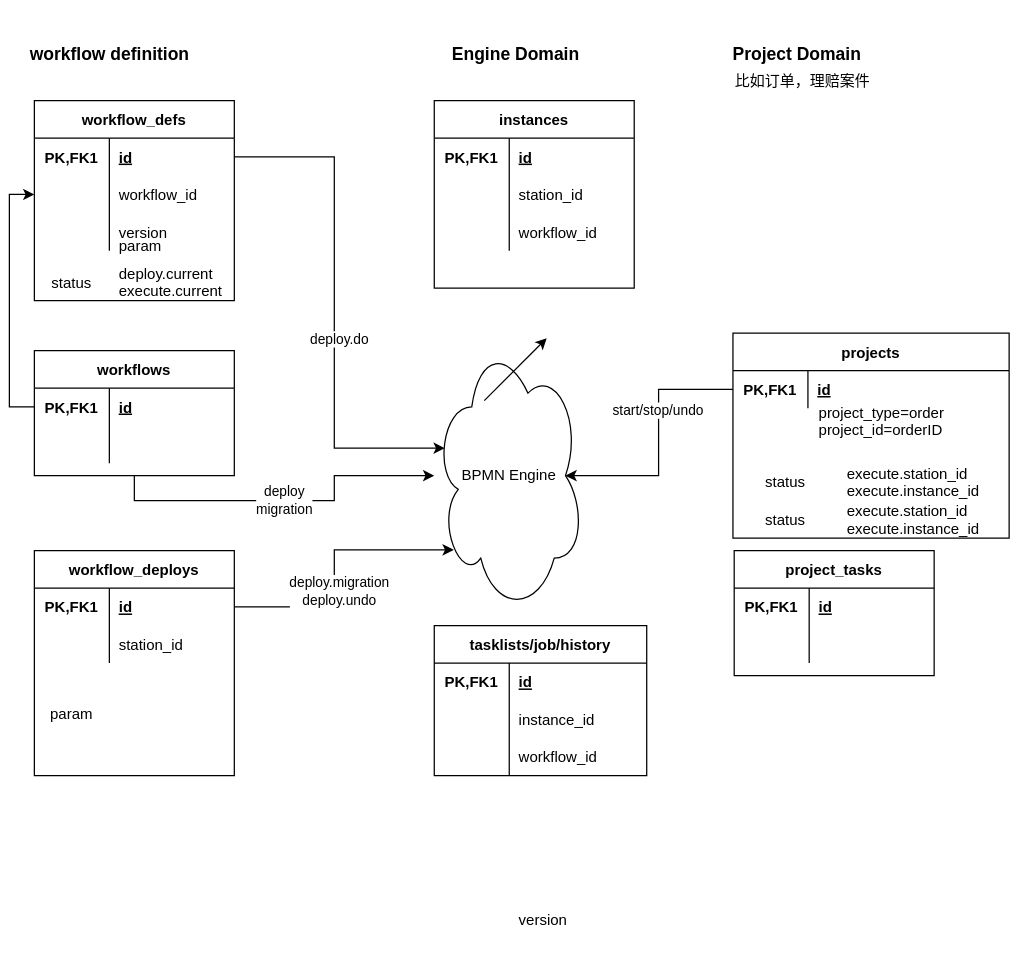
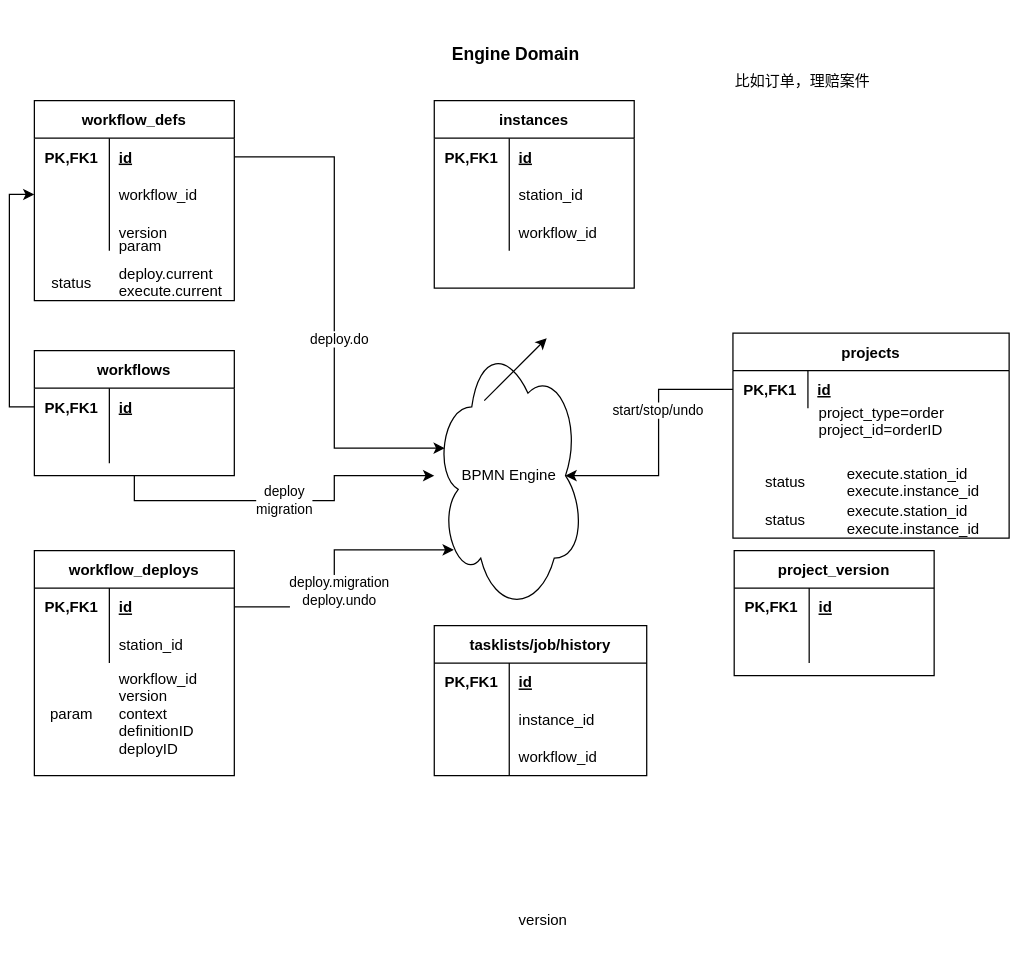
  <mxCell id="0" />
  <mxCell id="1" parent="0" />
- <mxCell id="2" value="&lt;font style=&quot;font-size: 14px&quot;&gt;workflow definition&lt;/font&gt;" style="text;strokeColor=none;fillColor=none;html=1;fontSize=24;fontStyle=1;verticalAlign=middle;align=center;" vertex="1" parent="1"><mxGeometry x="20" y="20" width="120" height="40" as="geometry" /></mxCell>
  <mxCell id="3" value="deploy&lt;br&gt;migration" style="edgeStyle=orthogonalEdgeStyle;rounded=0;orthogonalLoop=1;jettySize=auto;html=1;exitX=0.5;exitY=1;exitDx=0;exitDy=0;" edge="1" parent="1" source="4" target="63"><mxGeometry relative="1" as="geometry" /></mxCell>
  <mxCell id="4" value="workflows" style="shape=table;startSize=30;container=1;collapsible=1;childLayout=tableLayout;fixedRows=1;rowLines=0;fontStyle=1;align=center;resizeLast=1;" vertex="1" parent="1"><mxGeometry x="20" y="280" width="160" height="100" as="geometry" /></mxCell>
  <mxCell id="5" value="" style="shape=partialRectangle;collapsible=0;dropTarget=0;pointerEvents=0;fillColor=none;top=0;left=0;bottom=0;right=0;points=[[0,0.5],[1,0.5]];portConstraint=eastwest;" vertex="1" parent="4"><mxGeometry y="30" width="160" height="30" as="geometry" /></mxCell>
  <mxCell id="6" value="PK,FK1" style="shape=partialRectangle;connectable=0;fillColor=none;top=0;left=0;bottom=0;right=0;fontStyle=1;overflow=hidden;" vertex="1" parent="5"><mxGeometry width="60" height="30" as="geometry" /></mxCell>
  <mxCell id="7" value="id" style="shape=partialRectangle;connectable=0;fillColor=none;top=0;left=0;bottom=0;right=0;align=left;spacingLeft=6;fontStyle=5;overflow=hidden;" vertex="1" parent="5"><mxGeometry x="60" width="100" height="30" as="geometry" /></mxCell>
  <mxCell id="8" value="" style="shape=partialRectangle;collapsible=0;dropTarget=0;pointerEvents=0;fillColor=none;top=0;left=0;bottom=0;right=0;points=[[0,0.5],[1,0.5]];portConstraint=eastwest;" vertex="1" parent="4"><mxGeometry y="60" width="160" height="30" as="geometry" /></mxCell>
  <mxCell id="9" value="" style="shape=partialRectangle;connectable=0;fillColor=none;top=0;left=0;bottom=0;right=0;editable=1;overflow=hidden;" vertex="1" parent="8"><mxGeometry width="60" height="30" as="geometry" /></mxCell>
  <mxCell id="10" value="" style="shape=partialRectangle;connectable=0;fillColor=none;top=0;left=0;bottom=0;right=0;align=left;spacingLeft=6;overflow=hidden;" vertex="1" parent="8"><mxGeometry x="60" width="100" height="30" as="geometry" /></mxCell>
  <mxCell id="11" value="workflow_defs" style="shape=table;startSize=30;container=1;collapsible=1;childLayout=tableLayout;fixedRows=1;rowLines=0;fontStyle=1;align=center;resizeLast=1;" vertex="1" parent="1"><mxGeometry x="20" y="80" width="160" height="160" as="geometry" /></mxCell>
  <mxCell id="12" value="" style="shape=partialRectangle;collapsible=0;dropTarget=0;pointerEvents=0;fillColor=none;top=0;left=0;bottom=0;right=0;points=[[0,0.5],[1,0.5]];portConstraint=eastwest;" vertex="1" parent="11"><mxGeometry y="30" width="160" height="30" as="geometry" /></mxCell>
  <mxCell id="13" value="PK,FK1" style="shape=partialRectangle;connectable=0;fillColor=none;top=0;left=0;bottom=0;right=0;fontStyle=1;overflow=hidden;" vertex="1" parent="12"><mxGeometry width="60" height="30" as="geometry" /></mxCell>
  <mxCell id="14" value="id" style="shape=partialRectangle;connectable=0;fillColor=none;top=0;left=0;bottom=0;right=0;align=left;spacingLeft=6;fontStyle=5;overflow=hidden;" vertex="1" parent="12"><mxGeometry x="60" width="100" height="30" as="geometry" /></mxCell>
  <mxCell id="15" value="" style="shape=partialRectangle;collapsible=0;dropTarget=0;pointerEvents=0;fillColor=none;top=0;left=0;bottom=0;right=0;points=[[0,0.5],[1,0.5]];portConstraint=eastwest;" vertex="1" parent="11"><mxGeometry y="60" width="160" height="30" as="geometry" /></mxCell>
  <mxCell id="16" value="" style="shape=partialRectangle;connectable=0;fillColor=none;top=0;left=0;bottom=0;right=0;editable=1;overflow=hidden;" vertex="1" parent="15"><mxGeometry width="60" height="30" as="geometry" /></mxCell>
  <mxCell id="17" value="workflow_id" style="shape=partialRectangle;connectable=0;fillColor=none;top=0;left=0;bottom=0;right=0;align=left;spacingLeft=6;overflow=hidden;" vertex="1" parent="15"><mxGeometry x="60" width="100" height="30" as="geometry" /></mxCell>
  <mxCell id="18" value="" style="shape=partialRectangle;collapsible=0;dropTarget=0;pointerEvents=0;fillColor=none;top=0;left=0;bottom=0;right=0;points=[[0,0.5],[1,0.5]];portConstraint=eastwest;" vertex="1" parent="11"><mxGeometry y="90" width="160" height="30" as="geometry" /></mxCell>
  <mxCell id="19" value="" style="shape=partialRectangle;connectable=0;fillColor=none;top=0;left=0;bottom=0;right=0;editable=1;overflow=hidden;" vertex="1" parent="18"><mxGeometry width="60" height="30" as="geometry" /></mxCell>
  <mxCell id="20" value="version" style="shape=partialRectangle;connectable=0;fillColor=none;top=0;left=0;bottom=0;right=0;align=left;spacingLeft=6;overflow=hidden;" vertex="1" parent="18"><mxGeometry x="60" width="100" height="30" as="geometry" /></mxCell>
  <mxCell id="21" style="edgeStyle=orthogonalEdgeStyle;rounded=0;orthogonalLoop=1;jettySize=auto;html=1;exitX=1;exitY=0.5;exitDx=0;exitDy=0;entryX=0.13;entryY=0.77;entryDx=0;entryDy=0;entryPerimeter=0;" edge="1" parent="1" source="24" target="63"><mxGeometry relative="1" as="geometry" /></mxCell>
  <mxCell id="22" value="deploy.migration&lt;br&gt;deploy.undo" style="edgeLabel;html=1;align=center;verticalAlign=middle;resizable=0;points=[];" vertex="1" connectable="0" parent="21"><mxGeometry x="-0.159" y="-3" relative="1" as="geometry"><mxPoint as="offset" /></mxGeometry></mxCell>
  <mxCell id="23" value="workflow_deploys" style="shape=table;startSize=30;container=1;collapsible=1;childLayout=tableLayout;fixedRows=1;rowLines=0;fontStyle=1;align=center;resizeLast=1;" vertex="1" parent="1"><mxGeometry x="20" y="440" width="160" height="180" as="geometry" /></mxCell>
  <mxCell id="24" value="" style="shape=partialRectangle;collapsible=0;dropTarget=0;pointerEvents=0;fillColor=none;top=0;left=0;bottom=0;right=0;points=[[0,0.5],[1,0.5]];portConstraint=eastwest;" vertex="1" parent="23"><mxGeometry y="30" width="160" height="30" as="geometry" /></mxCell>
  <mxCell id="25" value="PK,FK1" style="shape=partialRectangle;connectable=0;fillColor=none;top=0;left=0;bottom=0;right=0;fontStyle=1;overflow=hidden;" vertex="1" parent="24"><mxGeometry width="60" height="30" as="geometry" /></mxCell>
  <mxCell id="26" value="id" style="shape=partialRectangle;connectable=0;fillColor=none;top=0;left=0;bottom=0;right=0;align=left;spacingLeft=6;fontStyle=5;overflow=hidden;" vertex="1" parent="24"><mxGeometry x="60" width="100" height="30" as="geometry" /></mxCell>
  <mxCell id="27" value="" style="shape=partialRectangle;collapsible=0;dropTarget=0;pointerEvents=0;fillColor=none;top=0;left=0;bottom=0;right=0;points=[[0,0.5],[1,0.5]];portConstraint=eastwest;" vertex="1" parent="23"><mxGeometry y="60" width="160" height="30" as="geometry" /></mxCell>
  <mxCell id="28" value="" style="shape=partialRectangle;connectable=0;fillColor=none;top=0;left=0;bottom=0;right=0;editable=1;overflow=hidden;" vertex="1" parent="27"><mxGeometry width="60" height="30" as="geometry" /></mxCell>
  <mxCell id="29" value="station_id" style="shape=partialRectangle;connectable=0;fillColor=none;top=0;left=0;bottom=0;right=0;align=left;spacingLeft=6;overflow=hidden;" vertex="1" parent="27"><mxGeometry x="60" width="100" height="30" as="geometry" /></mxCell>
  <mxCell id="30" value="" style="shape=partialRectangle;connectable=0;fillColor=none;top=0;left=0;bottom=0;right=0;editable=1;overflow=hidden;" vertex="1" parent="1"><mxGeometry x="500" y="210" width="60" height="30" as="geometry" /></mxCell>
  <mxCell id="31" style="edgeStyle=orthogonalEdgeStyle;rounded=0;orthogonalLoop=1;jettySize=auto;html=1;exitX=0;exitY=0.5;exitDx=0;exitDy=0;entryX=0;entryY=0.5;entryDx=0;entryDy=0;" edge="1" parent="1" source="5" target="15"><mxGeometry relative="1" as="geometry"><mxPoint x="280" y="155" as="targetPoint" /></mxGeometry></mxCell>
  <mxCell id="32" value="" style="shape=partialRectangle;collapsible=0;dropTarget=0;pointerEvents=0;fillColor=none;top=0;left=0;bottom=0;right=0;points=[[0,0.5],[1,0.5]];portConstraint=eastwest;" vertex="1" parent="1"><mxGeometry x="20" y="170" width="160" height="30" as="geometry" /></mxCell>
  <mxCell id="33" value="" style="shape=partialRectangle;connectable=0;fillColor=none;top=0;left=0;bottom=0;right=0;editable=1;overflow=hidden;" vertex="1" parent="32"><mxGeometry width="60" height="30" as="geometry" /></mxCell>
  <mxCell id="34" value="param" style="shape=partialRectangle;connectable=0;fillColor=none;top=0;left=0;bottom=0;right=0;align=left;spacingLeft=6;overflow=hidden;" vertex="1" parent="32"><mxGeometry x="60" y="11" width="100" height="30" as="geometry" /></mxCell>
  <mxCell id="35" value="instances" style="shape=table;startSize=30;container=1;collapsible=1;childLayout=tableLayout;fixedRows=1;rowLines=0;fontStyle=1;align=center;resizeLast=1;" vertex="1" parent="1"><mxGeometry x="340" y="80" width="160" height="150" as="geometry" /></mxCell>
  <mxCell id="36" value="" style="shape=partialRectangle;collapsible=0;dropTarget=0;pointerEvents=0;fillColor=none;top=0;left=0;bottom=0;right=0;points=[[0,0.5],[1,0.5]];portConstraint=eastwest;" vertex="1" parent="35"><mxGeometry y="30" width="160" height="30" as="geometry" /></mxCell>
  <mxCell id="37" value="PK,FK1" style="shape=partialRectangle;connectable=0;fillColor=none;top=0;left=0;bottom=0;right=0;fontStyle=1;overflow=hidden;" vertex="1" parent="36"><mxGeometry width="60" height="30" as="geometry" /></mxCell>
  <mxCell id="38" value="id" style="shape=partialRectangle;connectable=0;fillColor=none;top=0;left=0;bottom=0;right=0;align=left;spacingLeft=6;fontStyle=5;overflow=hidden;" vertex="1" parent="36"><mxGeometry x="60" width="100" height="30" as="geometry" /></mxCell>
  <mxCell id="39" value="" style="shape=partialRectangle;collapsible=0;dropTarget=0;pointerEvents=0;fillColor=none;top=0;left=0;bottom=0;right=0;points=[[0,0.5],[1,0.5]];portConstraint=eastwest;" vertex="1" parent="35"><mxGeometry y="60" width="160" height="30" as="geometry" /></mxCell>
  <mxCell id="40" value="" style="shape=partialRectangle;connectable=0;fillColor=none;top=0;left=0;bottom=0;right=0;editable=1;overflow=hidden;" vertex="1" parent="39"><mxGeometry width="60" height="30" as="geometry" /></mxCell>
  <mxCell id="41" value="station_id" style="shape=partialRectangle;connectable=0;fillColor=none;top=0;left=0;bottom=0;right=0;align=left;spacingLeft=6;overflow=hidden;" vertex="1" parent="39"><mxGeometry x="60" width="100" height="30" as="geometry" /></mxCell>
  <mxCell id="42" value="" style="shape=partialRectangle;collapsible=0;dropTarget=0;pointerEvents=0;fillColor=none;top=0;left=0;bottom=0;right=0;points=[[0,0.5],[1,0.5]];portConstraint=eastwest;" vertex="1" parent="35"><mxGeometry y="90" width="160" height="30" as="geometry" /></mxCell>
  <mxCell id="43" value="" style="shape=partialRectangle;connectable=0;fillColor=none;top=0;left=0;bottom=0;right=0;editable=1;overflow=hidden;" vertex="1" parent="42"><mxGeometry width="60" height="30" as="geometry" /></mxCell>
  <mxCell id="44" value="workflow_id" style="shape=partialRectangle;connectable=0;fillColor=none;top=0;left=0;bottom=0;right=0;align=left;spacingLeft=6;overflow=hidden;" vertex="1" parent="42"><mxGeometry x="60" width="100" height="30" as="geometry" /></mxCell>
  <mxCell id="45" value="" style="shape=partialRectangle;collapsible=0;dropTarget=0;pointerEvents=0;fillColor=none;top=0;left=0;bottom=0;right=0;points=[[0,0.5],[1,0.5]];portConstraint=eastwest;" vertex="1" parent="1"><mxGeometry x="340" y="720" width="160" height="30" as="geometry" /></mxCell>
  <mxCell id="46" value="" style="shape=partialRectangle;connectable=0;fillColor=none;top=0;left=0;bottom=0;right=0;editable=1;overflow=hidden;" vertex="1" parent="45"><mxGeometry width="60" height="30" as="geometry" /></mxCell>
  <mxCell id="47" value="version" style="shape=partialRectangle;connectable=0;fillColor=none;top=0;left=0;bottom=0;right=0;align=left;spacingLeft=6;overflow=hidden;" vertex="1" parent="45"><mxGeometry x="60" width="100" height="30" as="geometry" /></mxCell>
- <mxCell id="48" value="&lt;font style=&quot;font-size: 14px&quot;&gt;Project Domain&lt;/font&gt;" style="text;strokeColor=none;fillColor=none;html=1;fontSize=24;fontStyle=1;verticalAlign=middle;align=center;" vertex="1" parent="1"><mxGeometry x="570" y="20" width="120" height="40" as="geometry" /></mxCell>
- <mxCell id="49" value="project_tasks" style="shape=table;startSize=30;container=1;collapsible=1;childLayout=tableLayout;fixedRows=1;rowLines=0;fontStyle=1;align=center;resizeLast=1;" vertex="1" parent="1"><mxGeometry x="580" y="440" width="160" height="100" as="geometry" /></mxCell>
+ <mxCell id="49" value="project_version" style="shape=table;startSize=30;container=1;collapsible=1;childLayout=tableLayout;fixedRows=1;rowLines=0;fontStyle=1;align=center;resizeLast=1;" vertex="1" parent="1"><mxGeometry x="580" y="440" width="160" height="100" as="geometry" /></mxCell>
  <mxCell id="50" value="" style="shape=partialRectangle;collapsible=0;dropTarget=0;pointerEvents=0;fillColor=none;top=0;left=0;bottom=0;right=0;points=[[0,0.5],[1,0.5]];portConstraint=eastwest;" vertex="1" parent="49"><mxGeometry y="30" width="160" height="30" as="geometry" /></mxCell>
  <mxCell id="51" value="PK,FK1" style="shape=partialRectangle;connectable=0;fillColor=none;top=0;left=0;bottom=0;right=0;fontStyle=1;overflow=hidden;" vertex="1" parent="50"><mxGeometry width="60" height="30" as="geometry" /></mxCell>
  <mxCell id="52" value="id" style="shape=partialRectangle;connectable=0;fillColor=none;top=0;left=0;bottom=0;right=0;align=left;spacingLeft=6;fontStyle=5;overflow=hidden;" vertex="1" parent="50"><mxGeometry x="60" width="100" height="30" as="geometry" /></mxCell>
  <mxCell id="53" value="" style="shape=partialRectangle;collapsible=0;dropTarget=0;pointerEvents=0;fillColor=none;top=0;left=0;bottom=0;right=0;points=[[0,0.5],[1,0.5]];portConstraint=eastwest;" vertex="1" parent="49"><mxGeometry y="60" width="160" height="30" as="geometry" /></mxCell>
  <mxCell id="54" value="" style="shape=partialRectangle;connectable=0;fillColor=none;top=0;left=0;bottom=0;right=0;editable=1;overflow=hidden;" vertex="1" parent="53"><mxGeometry width="60" height="30" as="geometry" /></mxCell>
  <mxCell id="55" value="" style="shape=partialRectangle;connectable=0;fillColor=none;top=0;left=0;bottom=0;right=0;align=left;spacingLeft=6;overflow=hidden;" vertex="1" parent="53"><mxGeometry x="60" width="100" height="30" as="geometry" /></mxCell>
  <mxCell id="56" value="projects" style="shape=table;startSize=30;container=1;collapsible=1;childLayout=tableLayout;fixedRows=1;rowLines=0;fontStyle=1;align=center;resizeLast=1;" vertex="1" parent="1"><mxGeometry x="579" y="266" width="221" height="164" as="geometry" /></mxCell>
  <mxCell id="57" value="" style="shape=partialRectangle;collapsible=0;dropTarget=0;pointerEvents=0;fillColor=none;top=0;left=0;bottom=0;right=0;points=[[0,0.5],[1,0.5]];portConstraint=eastwest;" vertex="1" parent="56"><mxGeometry y="30" width="221" height="30" as="geometry" /></mxCell>
  <mxCell id="58" value="PK,FK1" style="shape=partialRectangle;connectable=0;fillColor=none;top=0;left=0;bottom=0;right=0;fontStyle=1;overflow=hidden;" vertex="1" parent="57"><mxGeometry width="60" height="30" as="geometry" /></mxCell>
  <mxCell id="59" value="id" style="shape=partialRectangle;connectable=0;fillColor=none;top=0;left=0;bottom=0;right=0;align=left;spacingLeft=6;fontStyle=5;overflow=hidden;" vertex="1" parent="57"><mxGeometry x="60" width="161" height="30" as="geometry" /></mxCell>
  <mxCell id="60" value="" style="shape=partialRectangle;collapsible=0;dropTarget=0;pointerEvents=0;fillColor=none;top=0;left=0;bottom=0;right=0;points=[[0,0.5],[1,0.5]];portConstraint=eastwest;" vertex="1" parent="1"><mxGeometry x="590" y="321" width="210" height="30" as="geometry" /></mxCell>
  <mxCell id="61" value="" style="shape=partialRectangle;connectable=0;fillColor=none;top=0;left=0;bottom=0;right=0;editable=1;overflow=hidden;" vertex="1" parent="60"><mxGeometry width="80" height="30" as="geometry" /></mxCell>
  <mxCell id="62" value="project_type=order&#10;project_id=orderID" style="shape=partialRectangle;connectable=0;fillColor=none;top=0;left=0;bottom=0;right=0;align=left;spacingLeft=6;overflow=hidden;" vertex="1" parent="60"><mxGeometry x="50" width="160" height="30" as="geometry" /></mxCell>
  <mxCell id="63" value="BPMN Engine" style="ellipse;shape=cloud;whiteSpace=wrap;html=1;align=center;" vertex="1" parent="1"><mxGeometry x="340" y="270" width="120" height="220" as="geometry" /></mxCell>
  <mxCell id="64" value="" style="shape=partialRectangle;collapsible=0;dropTarget=0;pointerEvents=0;fillColor=none;top=0;left=0;bottom=0;right=0;points=[[0,0.5],[1,0.5]];portConstraint=eastwest;" vertex="1" parent="1"><mxGeometry x="20" y="530" width="160" height="80" as="geometry" /></mxCell>
  <mxCell id="65" value="param" style="shape=partialRectangle;connectable=0;fillColor=none;top=0;left=0;bottom=0;right=0;editable=1;overflow=hidden;" vertex="1" parent="64"><mxGeometry width="60" height="80" as="geometry" /></mxCell>
+ <mxCell id="66" value="workflow_id&#10;version&#10;context&#10;definitionID&#10;deployID" style="shape=partialRectangle;connectable=0;fillColor=none;top=0;left=0;bottom=0;right=0;align=left;spacingLeft=6;overflow=hidden;" vertex="1" parent="64"><mxGeometry x="60" width="100" height="80" as="geometry" /></mxCell>
  <mxCell id="67" style="edgeStyle=orthogonalEdgeStyle;rounded=0;orthogonalLoop=1;jettySize=auto;html=1;exitX=0;exitY=0.5;exitDx=0;exitDy=0;entryX=0.875;entryY=0.5;entryDx=0;entryDy=0;entryPerimeter=0;" edge="1" parent="1" source="57" target="63"><mxGeometry relative="1" as="geometry"><mxPoint x="620" y="165" as="sourcePoint" /></mxGeometry></mxCell>
  <mxCell id="68" value="start/stop/undo" style="edgeLabel;html=1;align=center;verticalAlign=middle;resizable=0;points=[];" vertex="1" connectable="0" parent="67"><mxGeometry x="-0.249" y="-1" relative="1" as="geometry"><mxPoint as="offset" /></mxGeometry></mxCell>
  <mxCell id="69" value="tasklists/job/history" style="shape=table;startSize=30;container=1;collapsible=1;childLayout=tableLayout;fixedRows=1;rowLines=0;fontStyle=1;align=center;resizeLast=1;" vertex="1" parent="1"><mxGeometry x="340" y="500" width="170" height="120" as="geometry" /></mxCell>
  <mxCell id="70" value="" style="shape=partialRectangle;collapsible=0;dropTarget=0;pointerEvents=0;fillColor=none;top=0;left=0;bottom=0;right=0;points=[[0,0.5],[1,0.5]];portConstraint=eastwest;" vertex="1" parent="69"><mxGeometry y="30" width="170" height="30" as="geometry" /></mxCell>
  <mxCell id="71" value="PK,FK1" style="shape=partialRectangle;connectable=0;fillColor=none;top=0;left=0;bottom=0;right=0;fontStyle=1;overflow=hidden;" vertex="1" parent="70"><mxGeometry width="60" height="30" as="geometry" /></mxCell>
  <mxCell id="72" value="id" style="shape=partialRectangle;connectable=0;fillColor=none;top=0;left=0;bottom=0;right=0;align=left;spacingLeft=6;fontStyle=5;overflow=hidden;" vertex="1" parent="70"><mxGeometry x="60" width="110" height="30" as="geometry" /></mxCell>
  <mxCell id="73" value="" style="shape=partialRectangle;collapsible=0;dropTarget=0;pointerEvents=0;fillColor=none;top=0;left=0;bottom=0;right=0;points=[[0,0.5],[1,0.5]];portConstraint=eastwest;" vertex="1" parent="69"><mxGeometry y="60" width="170" height="30" as="geometry" /></mxCell>
  <mxCell id="74" value="" style="shape=partialRectangle;connectable=0;fillColor=none;top=0;left=0;bottom=0;right=0;editable=1;overflow=hidden;" vertex="1" parent="73"><mxGeometry width="60" height="30" as="geometry" /></mxCell>
  <mxCell id="75" value="instance_id" style="shape=partialRectangle;connectable=0;fillColor=none;top=0;left=0;bottom=0;right=0;align=left;spacingLeft=6;overflow=hidden;" vertex="1" parent="73"><mxGeometry x="60" width="110" height="30" as="geometry" /></mxCell>
  <mxCell id="76" value="" style="shape=partialRectangle;collapsible=0;dropTarget=0;pointerEvents=0;fillColor=none;top=0;left=0;bottom=0;right=0;points=[[0,0.5],[1,0.5]];portConstraint=eastwest;" vertex="1" parent="69"><mxGeometry y="90" width="170" height="30" as="geometry" /></mxCell>
  <mxCell id="77" value="" style="shape=partialRectangle;connectable=0;fillColor=none;top=0;left=0;bottom=0;right=0;editable=1;overflow=hidden;" vertex="1" parent="76"><mxGeometry width="60" height="30" as="geometry" /></mxCell>
  <mxCell id="78" value="workflow_id" style="shape=partialRectangle;connectable=0;fillColor=none;top=0;left=0;bottom=0;right=0;align=left;spacingLeft=6;overflow=hidden;" vertex="1" parent="76"><mxGeometry x="60" width="110" height="30" as="geometry" /></mxCell>
  <mxCell id="79" value="&lt;font style=&quot;font-size: 14px&quot;&gt;Engine Domain&lt;/font&gt;" style="text;strokeColor=none;fillColor=none;html=1;fontSize=24;fontStyle=1;verticalAlign=middle;align=center;" vertex="1" parent="1"><mxGeometry x="345" y="20" width="120" height="40" as="geometry" /></mxCell>
  <mxCell id="80" value="比如订单，理赔案件" style="text;html=1;strokeColor=none;fillColor=none;align=center;verticalAlign=middle;whiteSpace=wrap;rounded=0;" vertex="1" parent="1"><mxGeometry x="580" y="60" width="110" height="10" as="geometry" /></mxCell>
  <mxCell id="81" value="" style="endArrow=classic;html=1;" edge="1" parent="1"><mxGeometry width="50" height="50" relative="1" as="geometry"><mxPoint x="380" y="320" as="sourcePoint" /><mxPoint x="430" y="270" as="targetPoint" /></mxGeometry></mxCell>
  <mxCell id="82" style="edgeStyle=orthogonalEdgeStyle;rounded=0;orthogonalLoop=1;jettySize=auto;html=1;exitX=1;exitY=0.5;exitDx=0;exitDy=0;entryX=0.07;entryY=0.4;entryDx=0;entryDy=0;entryPerimeter=0;" edge="1" parent="1" source="12" target="63"><mxGeometry relative="1" as="geometry"><Array as="points"><mxPoint x="260" y="125" /><mxPoint x="260" y="358" /></Array></mxGeometry></mxCell>
  <mxCell id="83" value="deploy.do" style="edgeLabel;html=1;align=center;verticalAlign=middle;resizable=0;points=[];" vertex="1" connectable="0" parent="82"><mxGeometry x="0.121" y="3" relative="1" as="geometry"><mxPoint as="offset" /></mxGeometry></mxCell>
  <mxCell id="84" value="" style="shape=partialRectangle;collapsible=0;dropTarget=0;pointerEvents=0;fillColor=none;top=0;left=0;bottom=0;right=0;points=[[0,0.5],[1,0.5]];portConstraint=eastwest;" vertex="1" parent="1"><mxGeometry x="20" y="210" width="160" height="30" as="geometry" /></mxCell>
  <mxCell id="85" value="status" style="shape=partialRectangle;connectable=0;fillColor=none;top=0;left=0;bottom=0;right=0;editable=1;overflow=hidden;" vertex="1" parent="84"><mxGeometry width="60" height="30" as="geometry" /></mxCell>
  <mxCell id="86" value="deploy.current&#10;execute.current" style="shape=partialRectangle;connectable=0;fillColor=none;top=0;left=0;bottom=0;right=0;align=left;spacingLeft=6;overflow=hidden;" vertex="1" parent="84"><mxGeometry x="60" width="100" height="30" as="geometry" /></mxCell>
  <mxCell id="87" value="" style="shape=partialRectangle;collapsible=0;dropTarget=0;pointerEvents=0;fillColor=none;top=0;left=0;bottom=0;right=0;points=[[0,0.5],[1,0.5]];portConstraint=eastwest;" vertex="1" parent="1"><mxGeometry x="580" y="370" width="220" height="30" as="geometry" /></mxCell>
  <mxCell id="88" value="status" style="shape=partialRectangle;connectable=0;fillColor=none;top=0;left=0;bottom=0;right=0;editable=1;overflow=hidden;" vertex="1" parent="87"><mxGeometry width="82.5" height="30" as="geometry" /></mxCell>
  <mxCell id="89" value="execute.station_id&#10;execute.instance_id" style="shape=partialRectangle;connectable=0;fillColor=none;top=0;left=0;bottom=0;right=0;align=left;spacingLeft=6;overflow=hidden;" vertex="1" parent="87"><mxGeometry x="82.5" width="137.5" height="30" as="geometry" /></mxCell>
  <mxCell id="90" value="" style="shape=partialRectangle;collapsible=0;dropTarget=0;pointerEvents=0;fillColor=none;top=0;left=0;bottom=0;right=0;points=[[0,0.5],[1,0.5]];portConstraint=eastwest;" vertex="1" parent="1"><mxGeometry x="580" y="400" width="220" height="30" as="geometry" /></mxCell>
  <mxCell id="91" value="status" style="shape=partialRectangle;connectable=0;fillColor=none;top=0;left=0;bottom=0;right=0;editable=1;overflow=hidden;" vertex="1" parent="90"><mxGeometry width="82.5" height="30" as="geometry" /></mxCell>
  <mxCell id="92" value="execute.station_id&#10;execute.instance_id" style="shape=partialRectangle;connectable=0;fillColor=none;top=0;left=0;bottom=0;right=0;align=left;spacingLeft=6;overflow=hidden;" vertex="1" parent="90"><mxGeometry x="82.5" width="137.5" height="30" as="geometry" /></mxCell>
